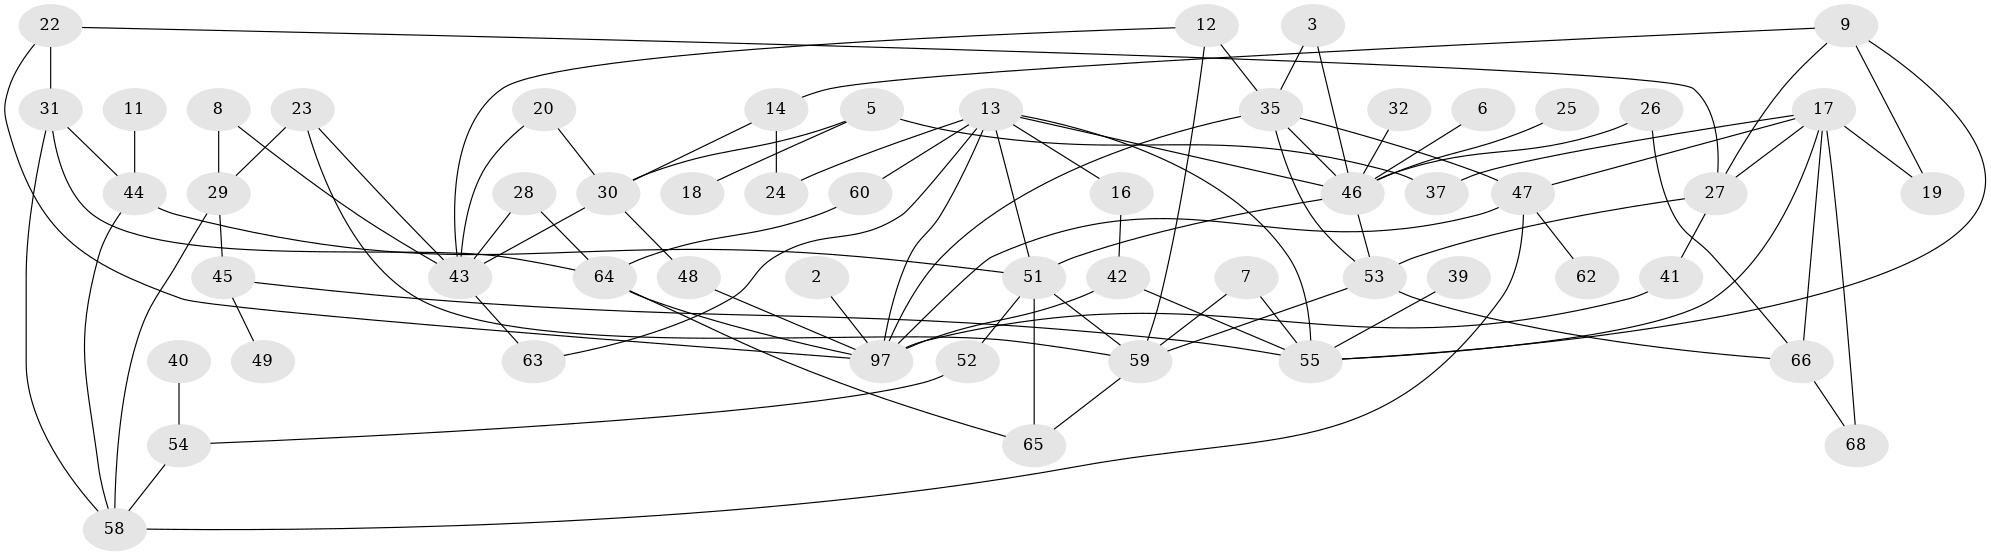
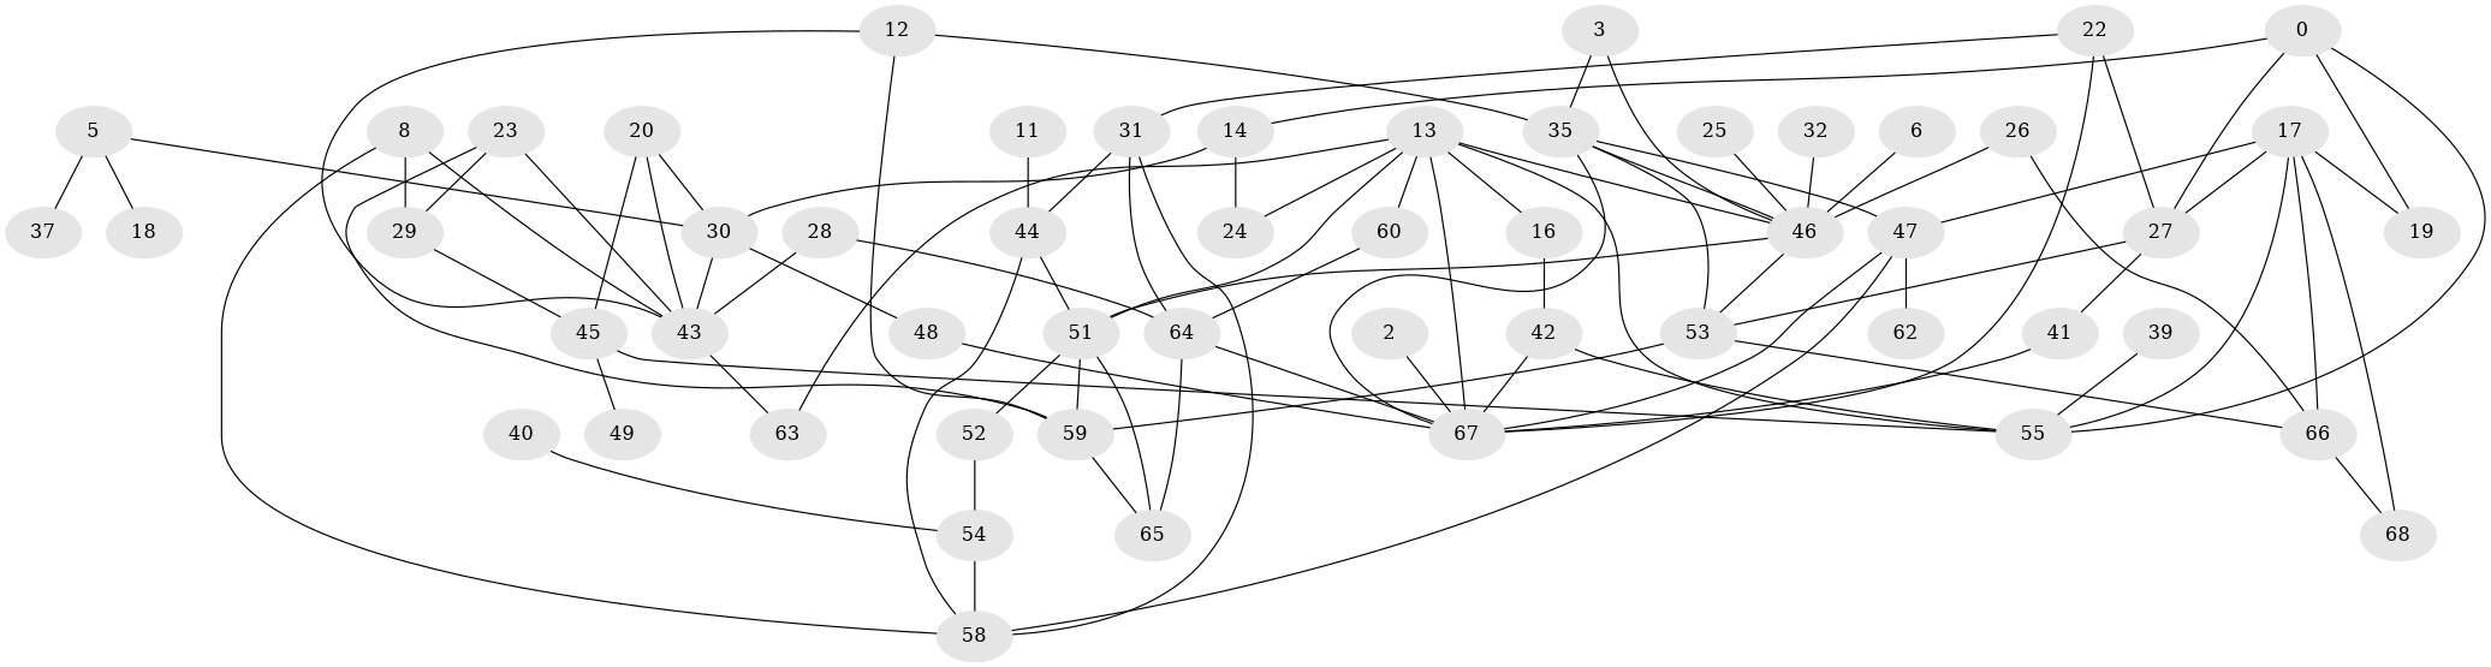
  graph {
    node [color=gray90 style=filled]
    edge [weight=1.0]
    2
-   67 [label=97]
+   67
    3
    35
    46
    53
    47
    51
    5
    18
    30
    37
    43
    48
    6
    60
    64
-   7
    55
    59
    65
    8
    29
    45
    58
    63
-   9
+   9 [label=0]
    14
    19
    27
    24
    41
    11
    44
    12
    66
    13
    16
    42
    52
    17
    68
    62
    20
    49
    22
    31
    23
    25
    26
    28
    32
    39
    40
    54
    2 -- 67
    3 -- 35
    3 -- 46
    35 -- 67
    35 -- 46 [weight=2.0]
    35 -- 53
    35 -- 47
    46 -- 53 [weight=2.0]
    46 -- 51
    53 -- 59
    53 -- 66
    47 -- 67
    47 -- 58
    47 -- 62
    51 -- 59
    51 -- 65
    51 -- 52
    5 -- 18
    5 -- 30
    5 -- 37 [weight=2.0]
    30 -- 43
    30 -- 48
    43 -- 63
    48 -- 67
    6 -- 46
    60 -- 64
    64 -- 67
    64 -- 65
-   7 -- 55
-   7 -- 59
    59 -- 65
    8 -- 43
    8 -- 29
    29 -- 45
-   29 -- 58
+   8 -- 58
    45 -- 55
    45 -- 49
    9 -- 55
    9 -- 14
    9 -- 19
    9 -- 27
    14 -- 30
    14 -- 24
    27 -- 53
    27 -- 41
    41 -- 67
    11 -- 44
    44 -- 51
    44 -- 58
    12 -- 35
    12 -- 43
    12 -- 59
    66 -- 68
    13 -- 67
    13 -- 46
    13 -- 51
    13 -- 60
    13 -- 55
    13 -- 63
    13 -- 24
    13 -- 16
    16 -- 42
    42 -- 67
    42 -- 55
    52 -- 54
    17 -- 47
-   17 -- 37
    17 -- 55
    17 -- 19
    17 -- 27
    17 -- 66
    17 -- 68
    20 -- 30
    20 -- 43
+   20 -- 45
    22 -- 67
    22 -- 27
    22 -- 31
    31 -- 64
    31 -- 58
    31 -- 44
    23 -- 43
    23 -- 59
    23 -- 29
    25 -- 46
    26 -- 46
    26 -- 66
    28 -- 43
    28 -- 64
    32 -- 46
    39 -- 55
    40 -- 54
    54 -- 58
  }
